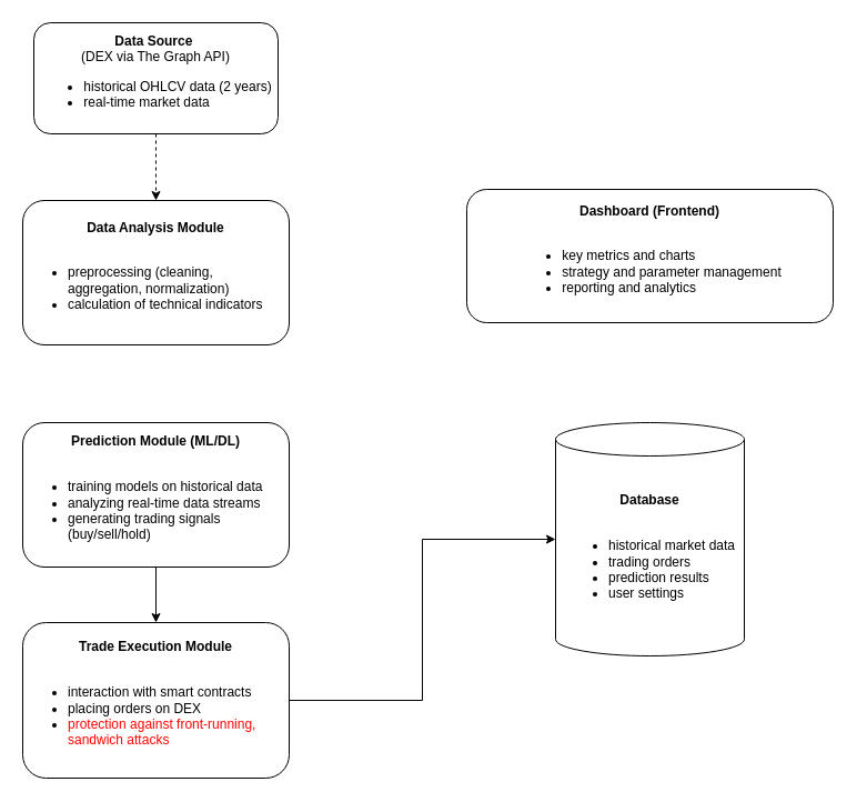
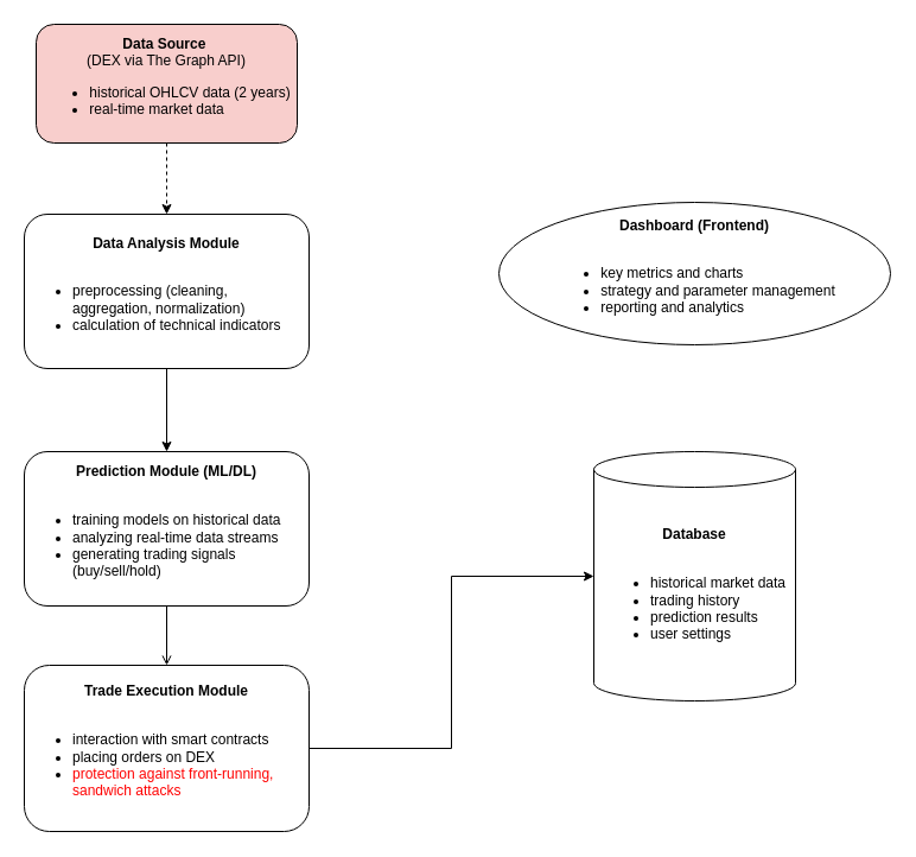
  <mxCell id="0" />
  <mxCell id="1" parent="0" />
  <mxCell id="2" style="edgeStyle=orthogonalEdgeStyle;rounded=0;orthogonalLoop=1;jettySize=auto;html=1;exitX=0.5;exitY=1;exitDx=0;exitDy=0;dashed=1;" edge="1" parent="1" source="3" target="5"><mxGeometry relative="1" as="geometry" /></mxCell>
- <mxCell id="3" value="&lt;b&gt;Data Source&amp;nbsp;&lt;/b&gt;&lt;div&gt;(DEX via The Graph API)&lt;/div&gt;&lt;div&gt;&lt;ul&gt;&lt;li style=&quot;text-align: left;&quot;&gt;historical OHLCV data (2 years)&lt;/li&gt;&lt;li style=&quot;text-align: left;&quot;&gt;real-time market data&lt;/li&gt;&lt;/ul&gt;&lt;/div&gt;" style="rounded=1;whiteSpace=wrap;html=1;align=center;" vertex="1" parent="1"><mxGeometry x="30" y="20" width="220" height="100" as="geometry" /></mxCell>
+ <mxCell id="3" value="&lt;b&gt;Data Source&amp;nbsp;&lt;/b&gt;&lt;div&gt;(DEX via The Graph API)&lt;/div&gt;&lt;div&gt;&lt;ul&gt;&lt;li style=&quot;text-align: left;&quot;&gt;historical OHLCV data (2 years)&lt;/li&gt;&lt;li style=&quot;text-align: left;&quot;&gt;real-time market data&lt;/li&gt;&lt;/ul&gt;&lt;/div&gt;" style="rounded=1;whiteSpace=wrap;html=1;align=center;fillColor=#f8cecc;" vertex="1" parent="1"><mxGeometry x="30" y="20" width="220" height="100" as="geometry" /></mxCell>
+ <mxCell id="4" style="edgeStyle=orthogonalEdgeStyle;rounded=0;orthogonalLoop=1;jettySize=auto;html=1;exitX=0.5;exitY=1;exitDx=0;exitDy=0;" edge="1" parent="1" source="5" target="7"><mxGeometry relative="1" as="geometry" /></mxCell>
  <mxCell id="5" value="&lt;b&gt;Data Analysis Module&lt;/b&gt;&lt;div&gt;&lt;br&gt;&lt;/div&gt;&lt;div style=&quot;text-align: left;&quot;&gt;&lt;ul&gt;&lt;li&gt;preprocessing (cleaning, aggregation, normalization)&lt;/li&gt;&lt;li&gt;calculation of technical indicators&lt;/li&gt;&lt;/ul&gt;&lt;/div&gt;" style="rounded=1;whiteSpace=wrap;html=1;" vertex="1" parent="1"><mxGeometry x="20" y="180" width="240" height="130" as="geometry" /></mxCell>
- <mxCell id="6" style="edgeStyle=orthogonalEdgeStyle;rounded=0;orthogonalLoop=1;jettySize=auto;html=1;exitX=0.5;exitY=1;exitDx=0;exitDy=0;entryX=0.5;entryY=0;entryDx=0;entryDy=0;" edge="1" parent="1" source="7" target="8"><mxGeometry relative="1" as="geometry" /></mxCell>
+ <mxCell id="6" style="edgeStyle=orthogonalEdgeStyle;rounded=0;orthogonalLoop=1;jettySize=auto;html=1;exitX=0.5;exitY=1;exitDx=0;exitDy=0;entryX=0.5;entryY=0;entryDx=0;entryDy=0;endArrow=open;" edge="1" parent="1" source="7" target="8"><mxGeometry relative="1" as="geometry" /></mxCell>
  <mxCell id="7" value="&lt;b&gt;Prediction Module (ML/DL)&lt;/b&gt;&lt;div&gt;&lt;br&gt;&lt;div style=&quot;text-align: left;&quot;&gt;&lt;ul&gt;&lt;li&gt;&lt;span style=&quot;background-color: transparent; color: light-dark(rgb(0, 0, 0), rgb(255, 255, 255));&quot;&gt;training models on historical data&lt;/span&gt;&lt;/li&gt;&lt;li&gt;&lt;span style=&quot;background-color: transparent; color: light-dark(rgb(0, 0, 0), rgb(255, 255, 255));&quot;&gt;analyzing real-time data streams&lt;/span&gt;&lt;/li&gt;&lt;li&gt;&lt;span style=&quot;background-color: transparent; color: light-dark(rgb(0, 0, 0), rgb(255, 255, 255));&quot;&gt;generating trading signals (buy/sell/hold)&lt;/span&gt;&lt;/li&gt;&lt;/ul&gt;&lt;/div&gt;&lt;/div&gt;" style="rounded=1;whiteSpace=wrap;html=1;" vertex="1" parent="1"><mxGeometry x="20" y="380" width="240" height="130" as="geometry" /></mxCell>
  <mxCell id="8" value="&lt;b&gt;Trade Execution Module&lt;/b&gt;&lt;div&gt;&lt;br&gt;&lt;div&gt;&lt;ul&gt;&lt;li style=&quot;text-align: left;&quot;&gt;&lt;span style=&quot;background-color: transparent; color: light-dark(rgb(0, 0, 0), rgb(255, 255, 255));&quot;&gt;interaction with smart contracts&lt;/span&gt;&lt;/li&gt;&lt;li style=&quot;text-align: left;&quot;&gt;&lt;span style=&quot;background-color: transparent; color: light-dark(rgb(0, 0, 0), rgb(255, 255, 255));&quot;&gt;placing orders on DEX&lt;/span&gt;&lt;/li&gt;&lt;li style=&quot;text-align: left;&quot;&gt;&lt;span style=&quot;background-color: transparent;&quot;&gt;&lt;font style=&quot;color: light-dark(rgb(255, 0, 0), rgb(255, 255, 255));&quot;&gt;protection against front-running, sandwich attacks&lt;/font&gt;&lt;/span&gt;&lt;/li&gt;&lt;/ul&gt;&lt;/div&gt;&lt;/div&gt;" style="rounded=1;whiteSpace=wrap;html=1;" vertex="1" parent="1"><mxGeometry x="20" y="560" width="240" height="140" as="geometry" /></mxCell>
- <mxCell id="9" value="&lt;div&gt;&lt;span style=&quot;background-color: transparent; color: light-dark(rgb(0, 0, 0), rgb(255, 255, 255));&quot;&gt;&lt;b&gt;Database&lt;/b&gt;&lt;/span&gt;&lt;/div&gt;&lt;div&gt;&lt;span style=&quot;background-color: transparent; color: light-dark(rgb(0, 0, 0), rgb(255, 255, 255));&quot;&gt;&lt;b&gt;&lt;br&gt;&lt;/b&gt;&lt;/span&gt;&lt;/div&gt;&lt;span style=&quot;background-color: transparent; color: light-dark(rgb(0, 0, 0), rgb(255, 255, 255));&quot;&gt;&lt;div style=&quot;&quot;&gt;&lt;ul&gt;&lt;li style=&quot;text-align: left;&quot;&gt;&lt;span style=&quot;background-color: transparent; color: light-dark(rgb(0, 0, 0), rgb(255, 255, 255));&quot;&gt;historical market data&lt;/span&gt;&lt;/li&gt;&lt;li style=&quot;text-align: left;&quot;&gt;&lt;span style=&quot;background-color: transparent; color: light-dark(rgb(0, 0, 0), rgb(255, 255, 255));&quot;&gt;trading orders&lt;/span&gt;&lt;/li&gt;&lt;li style=&quot;text-align: left;&quot;&gt;&lt;span style=&quot;background-color: transparent; color: light-dark(rgb(0, 0, 0), rgb(255, 255, 255));&quot;&gt;prediction results&lt;/span&gt;&lt;/li&gt;&lt;li style=&quot;text-align: left;&quot;&gt;&lt;span style=&quot;background-color: transparent; color: light-dark(rgb(0, 0, 0), rgb(255, 255, 255));&quot;&gt;user settings&lt;/span&gt;&lt;/li&gt;&lt;/ul&gt;&lt;/div&gt;&lt;/span&gt;" style="shape=cylinder3;whiteSpace=wrap;html=1;boundedLbl=1;backgroundOutline=1;size=15;" vertex="1" parent="1"><mxGeometry x="500" y="380" width="170" height="210" as="geometry" /></mxCell>
+ <mxCell id="9" value="&lt;div&gt;&lt;span style=&quot;background-color: transparent; color: light-dark(rgb(0, 0, 0), rgb(255, 255, 255));&quot;&gt;&lt;b&gt;Database&lt;/b&gt;&lt;/span&gt;&lt;/div&gt;&lt;div&gt;&lt;span style=&quot;background-color: transparent; color: light-dark(rgb(0, 0, 0), rgb(255, 255, 255));&quot;&gt;&lt;b&gt;&lt;br&gt;&lt;/b&gt;&lt;/span&gt;&lt;/div&gt;&lt;span style=&quot;background-color: transparent; color: light-dark(rgb(0, 0, 0), rgb(255, 255, 255));&quot;&gt;&lt;div style=&quot;&quot;&gt;&lt;ul&gt;&lt;li style=&quot;text-align: left;&quot;&gt;&lt;span style=&quot;background-color: transparent; color: light-dark(rgb(0, 0, 0), rgb(255, 255, 255));&quot;&gt;historical market data&lt;/span&gt;&lt;/li&gt;&lt;li style=&quot;text-align: left;&quot;&gt;&lt;span style=&quot;background-color: transparent; color: light-dark(rgb(0, 0, 0), rgb(255, 255, 255));&quot;&gt;trading history&lt;/span&gt;&lt;/li&gt;&lt;li style=&quot;text-align: left;&quot;&gt;&lt;span style=&quot;background-color: transparent; color: light-dark(rgb(0, 0, 0), rgb(255, 255, 255));&quot;&gt;prediction results&lt;/span&gt;&lt;/li&gt;&lt;li style=&quot;text-align: left;&quot;&gt;&lt;span style=&quot;background-color: transparent; color: light-dark(rgb(0, 0, 0), rgb(255, 255, 255));&quot;&gt;user settings&lt;/span&gt;&lt;/li&gt;&lt;/ul&gt;&lt;/div&gt;&lt;/span&gt;" style="shape=cylinder3;whiteSpace=wrap;html=1;boundedLbl=1;backgroundOutline=1;size=15;" vertex="1" parent="1"><mxGeometry x="500" y="380" width="170" height="210" as="geometry" /></mxCell>
  <mxCell id="10" style="edgeStyle=orthogonalEdgeStyle;rounded=0;orthogonalLoop=1;jettySize=auto;html=1;exitX=1;exitY=0.5;exitDx=0;exitDy=0;entryX=0;entryY=0.5;entryDx=0;entryDy=0;entryPerimeter=0;" edge="1" parent="1" source="8" target="9"><mxGeometry relative="1" as="geometry" /></mxCell>
- <mxCell id="11" value="&lt;b&gt;Dashboard (Frontend)&lt;/b&gt;&lt;div&gt;&lt;span style=&quot;background-color: transparent; color: light-dark(rgb(0, 0, 0), rgb(255, 255, 255));&quot;&gt;&lt;br&gt;&lt;/span&gt;&lt;/div&gt;&lt;div style=&quot;&quot;&gt;&lt;ul&gt;&lt;li style=&quot;text-align: left;&quot;&gt;&lt;span style=&quot;background-color: transparent; color: light-dark(rgb(0, 0, 0), rgb(255, 255, 255));&quot;&gt;key metrics and charts&lt;/span&gt;&lt;/li&gt;&lt;li style=&quot;text-align: left;&quot;&gt;&lt;span style=&quot;background-color: transparent; color: light-dark(rgb(0, 0, 0), rgb(255, 255, 255));&quot;&gt;strategy and parameter management&lt;/span&gt;&lt;/li&gt;&lt;li style=&quot;text-align: left;&quot;&gt;&lt;span style=&quot;background-color: transparent; color: light-dark(rgb(0, 0, 0), rgb(255, 255, 255));&quot;&gt;reporting and analytics&lt;/span&gt;&lt;/li&gt;&lt;/ul&gt;&lt;/div&gt;" style="whiteSpace=wrap;html=1;rounded=1;" vertex="1" parent="1"><mxGeometry x="420" y="170" width="330" height="120" as="geometry" /></mxCell>
+ <mxCell id="11" value="&lt;b&gt;Dashboard (Frontend)&lt;/b&gt;&lt;div&gt;&lt;span style=&quot;background-color: transparent; color: light-dark(rgb(0, 0, 0), rgb(255, 255, 255));&quot;&gt;&lt;br&gt;&lt;/span&gt;&lt;/div&gt;&lt;div style=&quot;&quot;&gt;&lt;ul&gt;&lt;li style=&quot;text-align: left;&quot;&gt;&lt;span style=&quot;background-color: transparent; color: light-dark(rgb(0, 0, 0), rgb(255, 255, 255));&quot;&gt;key metrics and charts&lt;/span&gt;&lt;/li&gt;&lt;li style=&quot;text-align: left;&quot;&gt;&lt;span style=&quot;background-color: transparent; color: light-dark(rgb(0, 0, 0), rgb(255, 255, 255));&quot;&gt;strategy and parameter management&lt;/span&gt;&lt;/li&gt;&lt;li style=&quot;text-align: left;&quot;&gt;&lt;span style=&quot;background-color: transparent; color: light-dark(rgb(0, 0, 0), rgb(255, 255, 255));&quot;&gt;reporting and analytics&lt;/span&gt;&lt;/li&gt;&lt;/ul&gt;&lt;/div&gt;" style="ellipse;whiteSpace=wrap;html=1;" vertex="1" parent="1"><mxGeometry x="420" y="170" width="330" height="120" as="geometry" /></mxCell>
